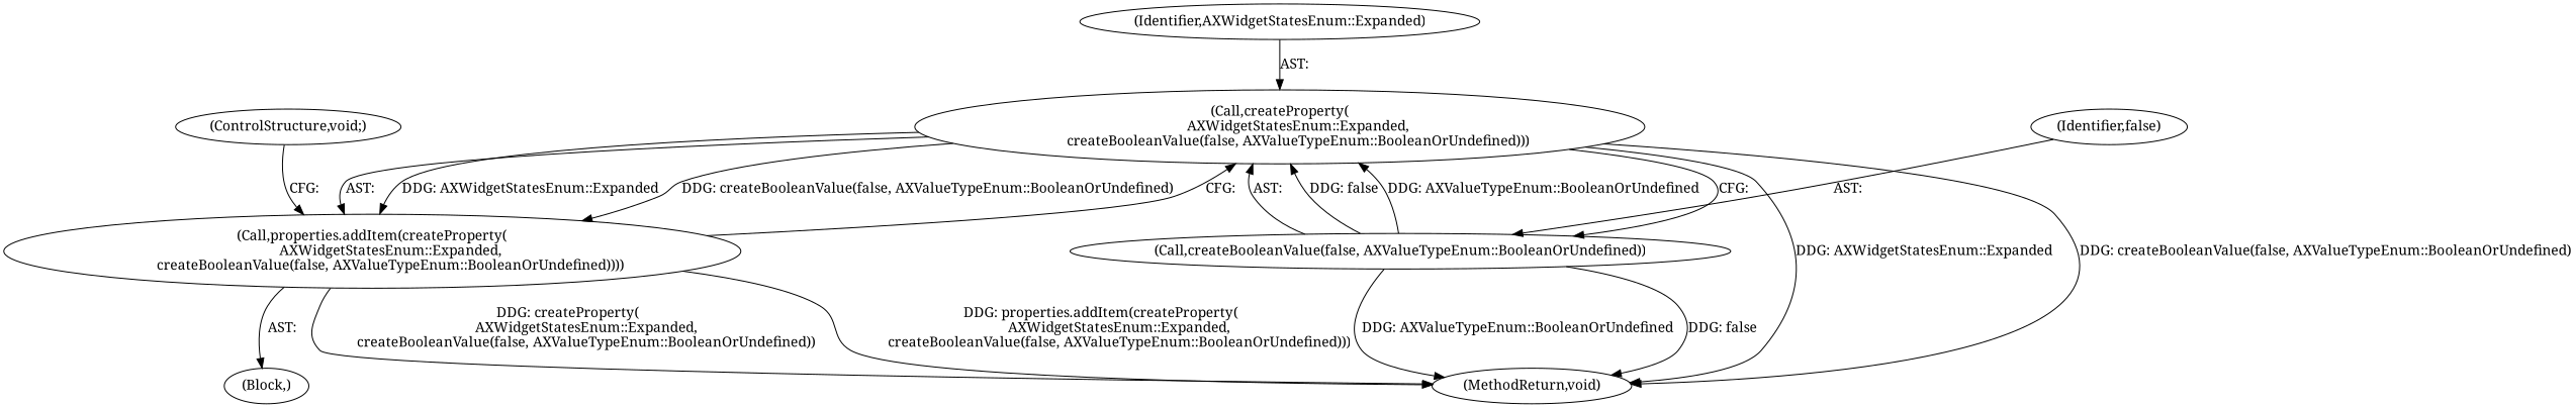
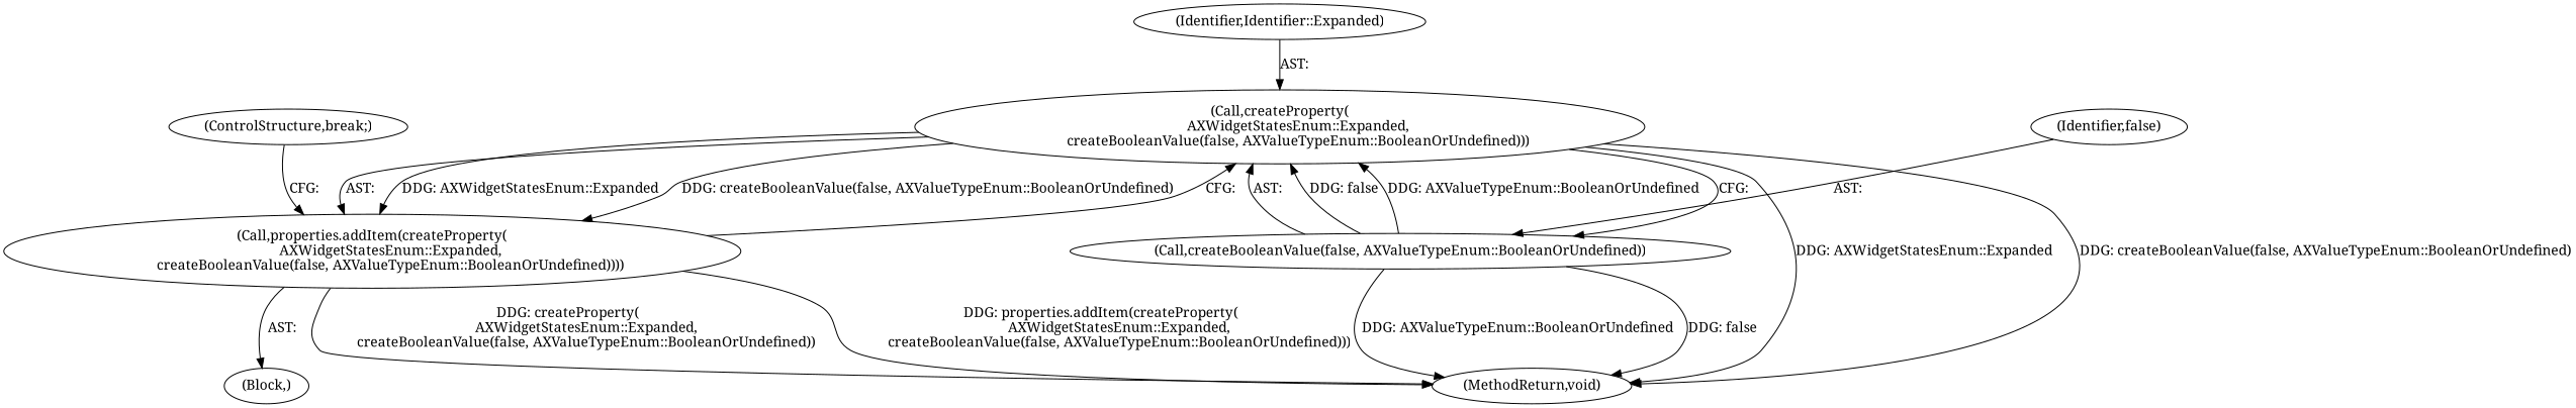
  digraph {
    fontname="Noto Serif"
    node [fontname="Noto Serif"]
    edge [fontname="Noto Serif"]
    n1 [label="(Call,createProperty(\n          AXWidgetStatesEnum::Expanded,\n          createBooleanValue(false, AXValueTypeEnum::BooleanOrUndefined)))"]
    n2 [label="(Call,createBooleanValue(false, AXValueTypeEnum::BooleanOrUndefined))"]
    n3 [label="(Call,properties.addItem(createProperty(\n          AXWidgetStatesEnum::Expanded,\n          createBooleanValue(false, AXValueTypeEnum::BooleanOrUndefined))))"]
    n4 [label="(MethodReturn,void)"]
    n5 [label="(Block,)"]
-   n6 [label="(Identifier,AXWidgetStatesEnum::Expanded)"]
-   n7 [label="(ControlStructure,void;)"]
+   n6 [label="(Identifier,Identifier::Expanded)"]
+   n7 [label="(ControlStructure,break;)"]
    n8 [label="(Identifier,false)"]
    n1 -> n2 [label="CFG: "]
    n1 -> n3 [label="AST: "]
    n1 -> n3 [label="DDG: AXWidgetStatesEnum::Expanded"]
    n1 -> n3 [label="DDG: createBooleanValue(false, AXValueTypeEnum::BooleanOrUndefined)"]
    n1 -> n4 [label="DDG: AXWidgetStatesEnum::Expanded"]
    n1 -> n4 [label="DDG: createBooleanValue(false, AXValueTypeEnum::BooleanOrUndefined)"]
    n2 -> n1 [label="AST: "]
    n2 -> n1 [label="DDG: false"]
    n2 -> n1 [label="DDG: AXValueTypeEnum::BooleanOrUndefined"]
    n2 -> n4 [label="DDG: false"]
    n2 -> n4 [label="DDG: AXValueTypeEnum::BooleanOrUndefined"]
    n3 -> n1 [label="CFG: "]
    n3 -> n4 [label="DDG: properties.addItem(createProperty(\n          AXWidgetStatesEnum::Expanded,\n          createBooleanValue(false, AXValueTypeEnum::BooleanOrUndefined)))"]
    n3 -> n4 [label="DDG: createProperty(\n          AXWidgetStatesEnum::Expanded,\n          createBooleanValue(false, AXValueTypeEnum::BooleanOrUndefined))"]
    n3 -> n5 [label="AST: "]
    n6 -> n1 [label="AST: "]
    n7 -> n3 [label="CFG: "]
    n8 -> n2 [label="AST: "]
  }
